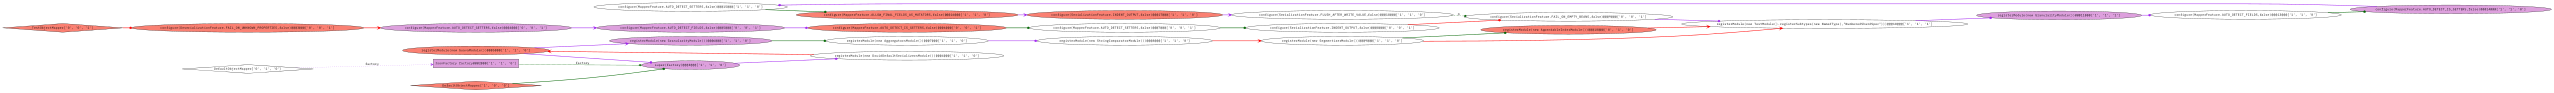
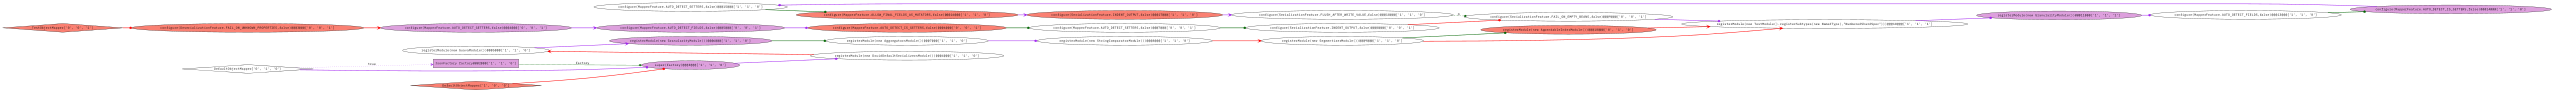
  digraph {
    fontname="IBM Plex Mono"
    rankdir=LR
    node [fillcolor=white fontname="IBM Plex Mono" shape=ellipse style=filled]
    edge [arrowhead=dot color=purple fontname="IBM Plex Mono" style=bold]
    n1 [label="configure(MapperFeature.AUTO_DETECT_SETTERS,false)@@@15@@@['1', '1', '0']"]
    n2 [fillcolor=salmon label="configure(MapperFeature.ALLOW_FINAL_FIELDS_AS_MUTATORS,false)@@@16@@@['1', '1', '0']"]
    n3 [fillcolor=salmon label="configure(SerializationFeature.INDENT_OUTPUT,false)@@@17@@@['1', '1', '0']"]
    n4 [fillcolor=salmon label="TestObjectMapper['0', '0', '1']" shape=diamond]
    n5 [fillcolor=salmon label="configure(DeserializationFeature.FAIL_ON_UNKNOWN_PROPERTIES,false)@@@3@@@['0', '0', '1']"]
    n6 [fillcolor=plum label="configure(MapperFeature.AUTO_DETECT_GETTERS,false)@@@4@@@['0', '0', '1']"]
    n7 [label="registerModule(new TestModule().registerSubtypes(new NamedType(,\"NumberedShardSpec\")))@@@10@@@['1', '1', '1']"]
    n8 [fillcolor=plum label="registerModule(new GranularityModule())@@@11@@@['1', '1', '1']"]
    n9 [label="configure(MapperFeature.AUTO_DETECT_FIELDS,false)@@@13@@@['1', '1', '0']"]
    n10 [fillcolor=plum label="configure(MapperFeature.AUTO_DETECT_IS_GETTERS,false)@@@14@@@['1', '1', '0']"]
    n11 [fillcolor=plum label="super(factory)@@@3@@@['1', '1', '0']"]
    n12 [label="registerModule(new DruidDefaultSerializersModule())@@@4@@@['1', '1', '0']"]
-   n13 [fillcolor=salmon label="registerModule(new GuavaModule())@@@5@@@['1', '1', '0']"]
+   n13 [label="registerModule(new GuavaModule())@@@5@@@['1', '1', '0']"]
    n14 [label="registerModule(new AggregatorsModule())@@@7@@@['1', '1', '0']"]
    n15 [label="registerModule(new StringComparatorModule())@@@8@@@['1', '1', '0']"]
    n16 [label="registerModule(new SegmentizerModule())@@@9@@@['1', '1', '0']"]
    n17 [label="configure(SerializationFeature.FLUSH_AFTER_WRITE_VALUE,false)@@@18@@@['1', '1', '0']"]
    n18 [label="configure(SerializationFeature.FAIL_ON_EMPTY_BEANS,false)@@@9@@@['0', '0', '1']"]
    n19 [fillcolor=salmon label="registerModule(new AppendableIndexModule())@@@10@@@['0', '1', '0']"]
    n20 [fillcolor=plum label="configure(MapperFeature.AUTO_DETECT_FIELDS,false)@@@5@@@['0', '0', '1']"]
    n21 [fillcolor=plum label="registerModule(new GranularityModule())@@@6@@@['1', '1', '0']"]
    n22 [label="configure(SerializationFeature.INDENT_OUTPUT,false)@@@8@@@['0', '0', '1']"]
    n23 [label="DefaultObjectMapper['0', '1', '0']" shape=diamond]
    n24 [fillcolor=plum label="JsonFactory factory@@@2@@@['1', '1', '0']" shape=box]
    n25 [label="configure(MapperFeature.AUTO_DETECT_SETTERS,false)@@@7@@@['0', '0', '1']"]
    n26 [fillcolor=salmon label="DefaultObjectMapper['1', '0', '0']" shape=diamond]
    n27 [fillcolor=salmon label="configure(MapperFeature.AUTO_DETECT_IS_GETTERS,false)@@@6@@@['0', '0', '1']"]
    n1 -> n2 [color=darkgreen]
    n2 -> n3 [arrowhead=vee]
    n3 -> n17 [arrowhead=vee]
    n4 -> n5 [color=red]
    n5 -> n6 [arrowhead=vee color=red]
    n6 -> n20 [arrowhead=vee]
    n7 -> n8
    n8 -> n9
    n9 -> n10 [color=darkgreen]
    n10 -> n1 [arrowhead=diamond]
    n11 -> n12 [arrowhead=diamond]
    n12 -> n13 [arrowhead=vee color=red]
    n13 -> n21 [arrowhead=vee]
    n14 -> n15 [arrowhead=diamond]
    n15 -> n16 [arrowhead=vee color=red]
    n16 -> n7 [arrowhead=vee color=red]
    n16 -> n19 [color=darkgreen]
    n17 -> n18 [color=darkgreen label=0 style=dashed]
    n18 -> n7
    n19 -> n7 [arrowhead=vee color=red]
    n20 -> n27 [arrowhead=diamond]
    n21 -> n14 [color=darkgreen]
    n22 -> n18 [arrowhead=diamond color=red]
-   n13 -> n11
-   n23 -> n24 [arrowhead=vee label=factory style=dotted]
+   n23 -> n11
+   n23 -> n24 [arrowhead=vee label=true style=dotted]
    n24 -> n11 [arrowhead=diamond color=darkgreen label=factory style=solid]
    n25 -> n22 [color=darkgreen]
-   n26 -> n11 [color=darkgreen]
+   n26 -> n11 [color=red]
    n27 -> n25 [color=darkgreen]
  }
